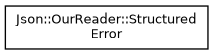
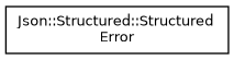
  digraph {
    rankdir=LR
-   n1 [color=black fillcolor=white fontname=Helvetica fontsize=10 height=0.2 label="Json::OurReader::Structured\lError" shape=record style=filled width=0.4]
+   n1 [color=black fillcolor=white fontname=Helvetica fontsize=10 height=0.2 label="Json::Structured::Structured\lError" shape=record style=filled width=0.4]
  }
